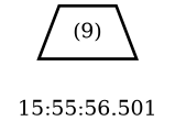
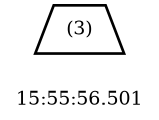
  digraph {
    label="15:55:56.501"
-   n1 [color=black fontcolor=black label="(9)" shape=trapezium style=bold]
+   n1 [color=black fontcolor=black label="(3)" shape=trapezium style=bold]
  }
